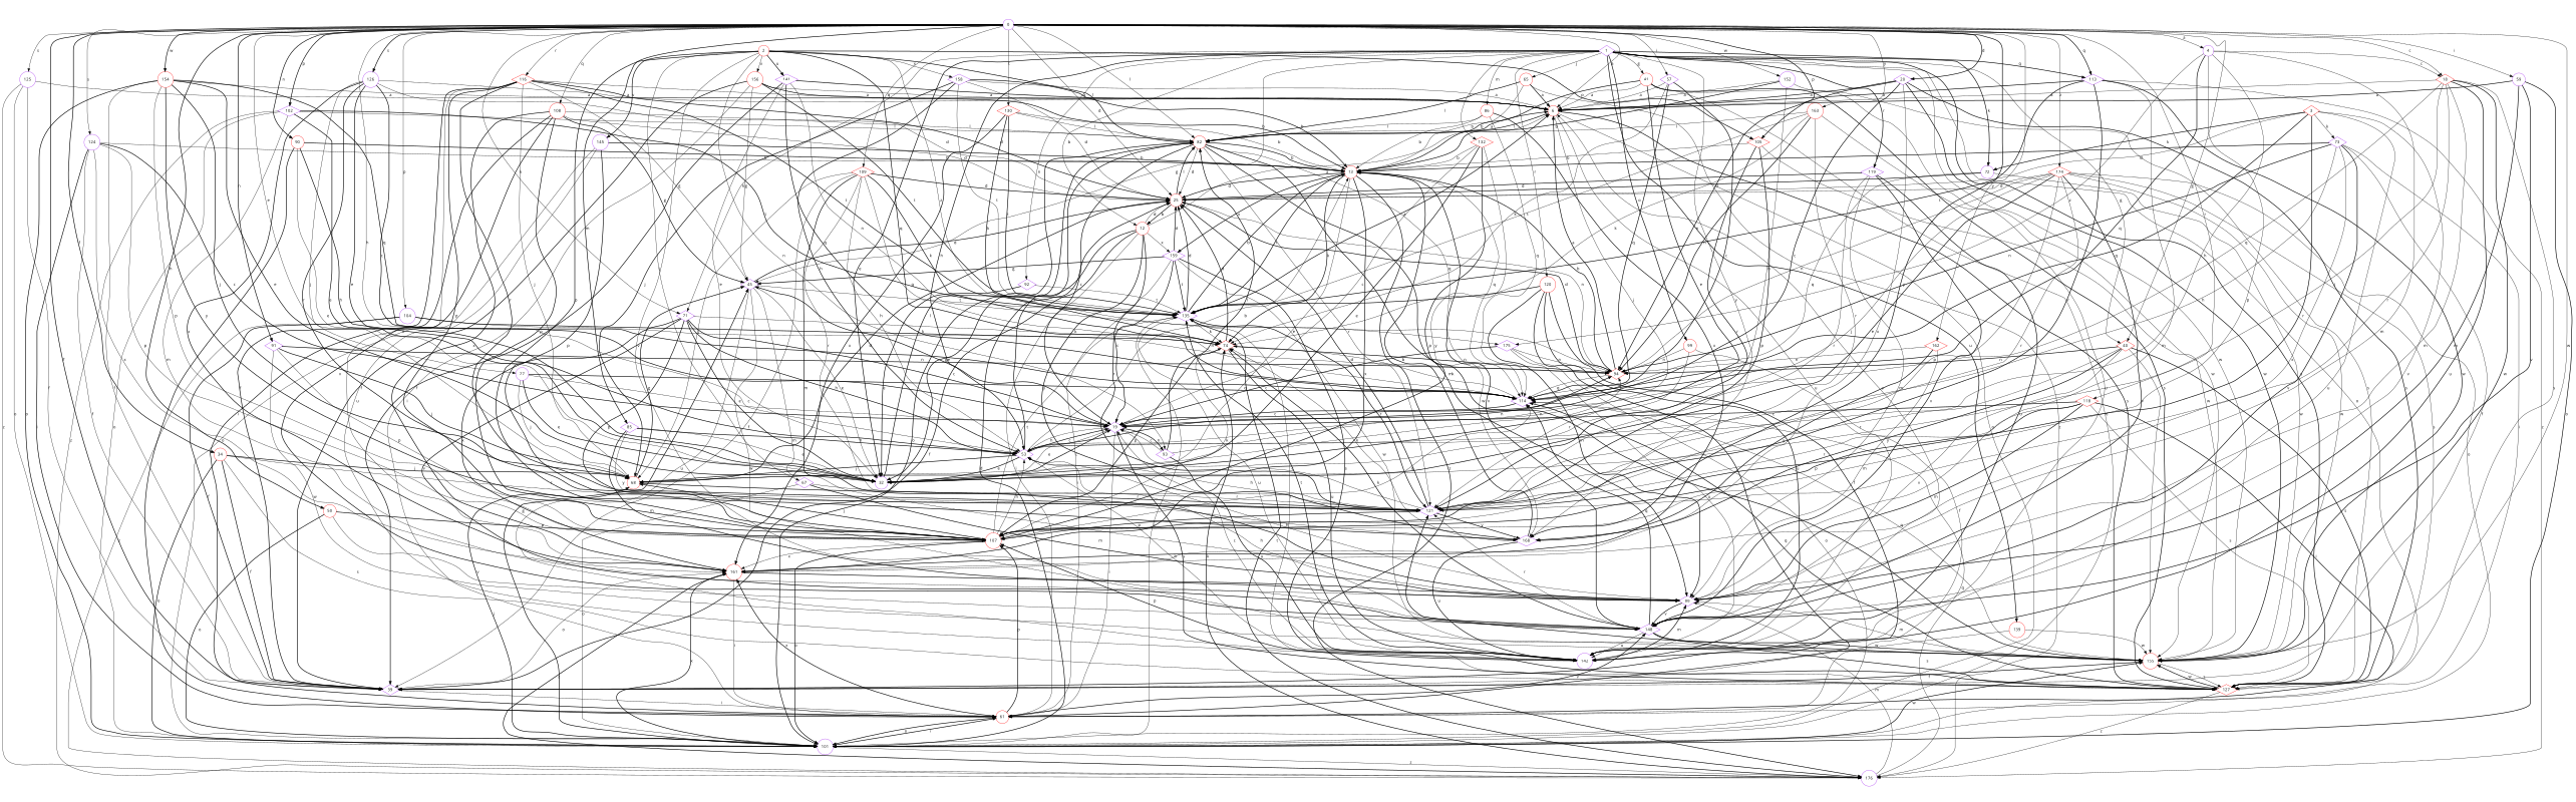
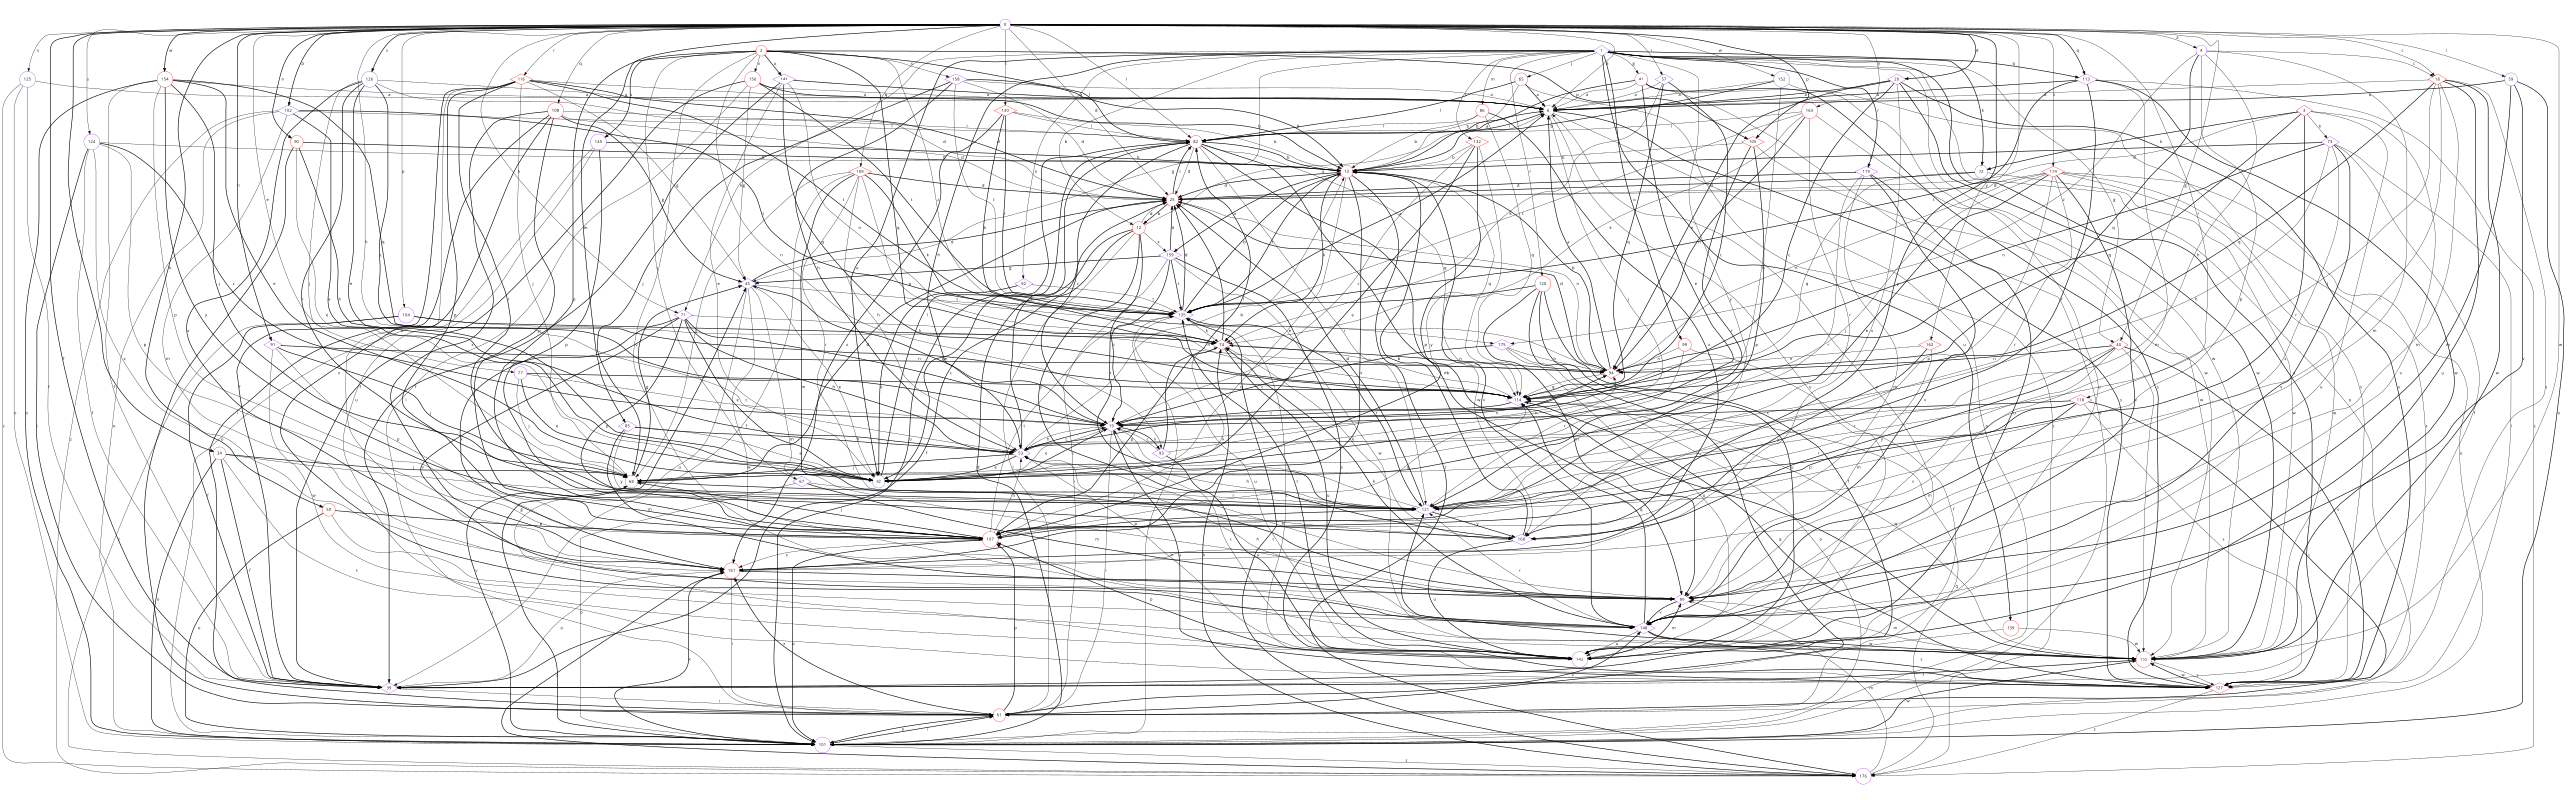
  strict digraph {
    fontname="Open Sans"
    node [color=purple fontname="Open Sans" shape=diamond]
    edge [fontname="Open Sans" style=bold]
    0 [shape=circle]
    4 [shape=circle]
    6 [color=red shape=circle]
    18 [color=red]
    20
    25 [color=red shape=circle]
    27 [shape=circle]
    34 [color=red shape=circle]
    39
    40 [color=red]
    50 [color=red shape=circle]
    53
    57
    59 [shape=circle]
    71
    82 [color=red shape=circle]
    85
    90 [color=red shape=circle]
    91
    102
    104 [shape=circle]
    105 [color=red]
    108 [color=red shape=circle]
    109 [color=red]
    113
    116 [color=red]
    118 [color=red]
    124 [shape=circle]
    125 [shape=circle]
    126 [shape=circle]
    130 [color=red]
    152 [shape=circle]
    154 [color=red shape=circle]
    155 [color=red shape=circle]
    162 [color=red]
    163 [color=red shape=circle]
    168
    174 [color=red]
    107 [color=red shape=circle]
    114
    175
    88
    101 [shape=circle]
    127 [color=red]
    142 [shape=circle]
    68 [color=red shape=circle]
    121
    161 [color=red shape=circle]
    19
    94 [color=red]
    12 [color=red shape=circle]
    32 [shape=circle]
    61 [color=red shape=circle]
    148
    13 [color=red shape=circle]
    74 [color=red]
    135
    176 [shape=circle]
    45
    1
    41 [color=red shape=circle]
    65 [color=red shape=circle]
    72 [shape=circle]
    86 [color=red shape=circle]
    92
    99 [color=red shape=circle]
    119
    120 [color=red shape=circle]
    132 [color=red]
    139 [color=red shape=circle]
    159
    2 [color=red shape=circle]
    67
    93
    141
    145 [shape=circle]
    156 [color=red shape=circle]
    158
    3 [color=red]
    73
    0 -> 4 [label=a style=solid]
    0 -> 6 [label=a style=solid]
    0 -> 18 [label=c style=solid]
    0 -> 20 [label=d]
    0 -> 25 [label=d style=solid]
    0 -> 27 [label=e style=solid]
    0 -> 34 [label=f]
    0 -> 39 [label=f]
    0 -> 40 [label=g style=solid]
    0 -> 50 [label=h]
    0 -> 53 [label=h style=solid]
    0 -> 57 [label=i style=solid]
    0 -> 59 [label=i style=solid]
    0 -> 71 [label=k style=solid]
    0 -> 82 [label=l style=solid]
    0 -> 85 [label=m]
    0 -> 90 [label=n]
    0 -> 91 [label=n]
    0 -> 102 [label=p]
    0 -> 104 [label=p style=solid]
    0 -> 105 [label=p]
    0 -> 108 [label=q style=solid]
    0 -> 109 [label=q style=solid]
    0 -> 113 [label=q]
    0 -> 116 [label=r style=solid]
    0 -> 118 [label=r style=solid]
    0 -> 124 [label=s style=solid]
    0 -> 125 [label=s style=solid]
    0 -> 126 [label=s]
    0 -> 130 [label=t style=solid]
    0 -> 152 [label=w style=solid]
    0 -> 154 [label=w]
    0 -> 155 [label=w style=solid]
    0 -> 162 [label=y style=solid]
    0 -> 163 [label=y style=solid]
    0 -> 168 [label=y]
    0 -> 174 [label=z style=solid]
    4 -> 18 [label=c style=solid]
    4 -> 53 [label=h style=solid]
    4 -> 107 [label=p style=solid]
    4 -> 114 [label=q]
    4 -> 175 [label=z style=solid]
    4 -> 88 [label=m style=solid]
    6 -> 82 [label=l]
    6 -> 101 [label=o style=solid]
    6 -> 127 [label=s]
    6 -> 142 [label=u style=solid]
    6 -> 68 [label=j style=solid]
    18 -> 6 [label=a style=solid]
    18 -> 155 [label=w]
-   18 -> 114 [label=q style=solid]
+   18 -> 114 [label=q]
    18 -> 88 [label=m style=solid]
    18 -> 127 [label=s style=solid]
    18 -> 142 [label=u]
    18 -> 68 [label=j style=solid]
    18 -> 121 [label=r style=solid]
    20 -> 6 [label=a]
    20 -> 155 [label=w]
    20 -> 127 [label=s]
    20 -> 161 [label=x style=solid]
    20 -> 19 [label=c]
    20 -> 94 [label=n]
    25 -> 82 [label=l]
    25 -> 94 [label=n style=solid]
    25 -> 12 [label=b]
    27 -> 114 [label=q]
    27 -> 68 [label=j style=solid]
    27 -> 19 [label=c style=solid]
    27 -> 32 [label=e]
    34 -> 39 [label=f]
    34 -> 101 [label=o]
    34 -> 127 [label=s style=solid]
    34 -> 68 [label=j]
    34 -> 121 [label=r style=solid]
    39 -> 161 [label=o style=solid]
    39 -> 61 [label=i style=solid]
    40 -> 155 [label=w style=solid]
    40 -> 168 [label=y]
    40 -> 127 [label=s]
    40 -> 121 [label=r style=solid]
    40 -> 94 [label=n]
    40 -> 148 [label=v style=solid]
    50 -> 107 [label=p]
    50 -> 101 [label=o]
    50 -> 148 [label=v style=solid]
    53 -> 82 [label=l]
    53 -> 68 [label=j]
    53 -> 19 [label=c]
    53 -> 94 [label=n]
    53 -> 32 [label=e]
    53 -> 13 [label=b style=solid]
    57 -> 6 [label=a style=solid]
    57 -> 114 [label=q]
    57 -> 19 [label=c]
    57 -> 74 [label=k style=solid]
    59 -> 6 [label=a]
    59 -> 88 [label=m]
    59 -> 101 [label=o]
    59 -> 148 [label=v]
    71 -> 53 [label=h]
    71 -> 107 [label=p]
    71 -> 161 [label=x]
    71 -> 19 [label=c]
    71 -> 32 [label=e]
    71 -> 148 [label=v]
    71 -> 74 [label=k style=solid]
    82 -> 6 [label=a]
    82 -> 25 [label=d style=solid]
    82 -> 155 [label=w]
    82 -> 114 [label=q style=solid]
    82 -> 88 [label=m]
    82 -> 101 [label=o]
    82 -> 121 [label=r style=solid]
    82 -> 19 [label=c]
    82 -> 13 [label=b]
    85 -> 53 [label=h]
    85 -> 168 [label=y style=solid]
    85 -> 88 [label=m]
    85 -> 32 [label=e style=solid]
    90 -> 53 [label=h]
    90 -> 32 [label=e style=solid]
    90 -> 61 [label=i]
    90 -> 13 [label=b]
    91 -> 155 [label=w style=solid]
    91 -> 107 [label=p style=solid]
    91 -> 68 [label=j]
    91 -> 94 [label=n]
    102 -> 82 [label=l style=solid]
    102 -> 88 [label=m style=solid]
    102 -> 101 [label=o style=solid]
    102 -> 32 [label=e]
    102 -> 135 [label=t]
    102 -> 176 [label=z style=solid]
    104 -> 39 [label=f]
    104 -> 94 [label=n style=solid]
    104 -> 74 [label=k]
    104 -> 176 [label=z style=solid]
    105 -> 155 [label=w style=solid]
    105 -> 107 [label=p]
    105 -> 121 [label=r]
    105 -> 13 [label=b style=solid]
    108 -> 25 [label=d style=solid]
    108 -> 82 [label=l style=solid]
    108 -> 107 [label=p]
    108 -> 161 [label=x]
    108 -> 61 [label=i]
    108 -> 148 [label=v]
    108 -> 45 [label=g]
    109 -> 25 [label=d]
    109 -> 39 [label=f style=solid]
    109 -> 53 [label=h style=solid]
    109 -> 114 [label=q style=solid]
    109 -> 88 [label=m]
    109 -> 68 [label=j style=solid]
    109 -> 121 [label=r style=solid]
    109 -> 74 [label=k]
    113 -> 6 [label=a]
    113 -> 155 [label=w]
    113 -> 88 [label=m style=solid]
    113 -> 121 [label=r]
    113 -> 135 [label=t]
    113 -> 176 [label=z style=solid]
    116 -> 6 [label=a style=solid]
    116 -> 25 [label=d]
    116 -> 39 [label=f]
    116 -> 107 [label=p]
    116 -> 68 [label=j style=solid]
    116 -> 121 [label=r]
    116 -> 161 [label=x style=solid]
    116 -> 135 [label=t]
    116 -> 45 [label=g style=solid]
    118 -> 107 [label=p]
    118 -> 88 [label=m]
    118 -> 127 [label=s style=solid]
    118 -> 121 [label=r style=solid]
    118 -> 19 [label=c]
    118 -> 61 [label=i]
    124 -> 39 [label=f style=solid]
    124 -> 107 [label=p style=solid]
    124 -> 161 [label=x style=solid]
    124 -> 19 [label=c]
    124 -> 61 [label=i]
    124 -> 13 [label=b style=solid]
    125 -> 6 [label=a style=solid]
    125 -> 39 [label=f style=solid]
    125 -> 101 [label=o style=solid]
    125 -> 176 [label=z style=solid]
    126 -> 6 [label=a style=solid]
    126 -> 25 [label=d style=solid]
    126 -> 68 [label=j style=solid]
    126 -> 121 [label=r]
    126 -> 161 [label=x]
    126 -> 19 [label=c]
    126 -> 32 [label=e]
    130 -> 82 [label=l style=solid]
    130 -> 161 [label=x]
    130 -> 13 [label=b style=solid]
    130 -> 74 [label=k]
    130 -> 135 [label=t]
    152 -> 6 [label=a style=solid]
    152 -> 53 [label=h style=solid]
    152 -> 127 [label=s style=solid]
    152 -> 13 [label=b]
    154 -> 6 [label=a style=solid]
    154 -> 39 [label=f style=solid]
    154 -> 168 [label=y]
    154 -> 107 [label=p style=solid]
    154 -> 114 [label=q]
    154 -> 101 [label=o]
    154 -> 68 [label=j]
    154 -> 32 [label=e]
    155 -> 39 [label=f]
    155 -> 114 [label=q style=solid]
    155 -> 88 [label=m style=solid]
    155 -> 127 [label=s style=solid]
    155 -> 121 [label=r]
    162 -> 168 [label=y]
    162 -> 88 [label=m style=solid]
    162 -> 94 [label=n style=solid]
    163 -> 82 [label=l style=solid]
    163 -> 142 [label=u style=solid]
    163 -> 121 [label=r style=solid]
    163 -> 94 [label=n]
    163 -> 74 [label=k style=solid]
    163 -> 135 [label=t style=solid]
    168 -> 142 [label=u]
    168 -> 13 [label=b]
    168 -> 74 [label=k style=solid]
    174 -> 25 [label=d style=solid]
    174 -> 155 [label=w style=solid]
    174 -> 107 [label=p style=solid]
    174 -> 101 [label=o style=solid]
    174 -> 127 [label=s style=solid]
    174 -> 68 [label=j style=solid]
    174 -> 121 [label=r style=solid]
    174 -> 94 [label=n style=solid]
    174 -> 32 [label=e]
    174 -> 148 [label=v]
    107 -> 53 [label=h style=solid]
    107 -> 114 [label=q style=solid]
    107 -> 101 [label=o]
    107 -> 68 [label=j]
    107 -> 161 [label=x style=solid]
    107 -> 74 [label=k style=solid]
    107 -> 135 [label=t style=solid]
    114 -> 19 [label=c]
    114 -> 74 [label=k style=solid]
    175 -> 101 [label=o style=solid]
    175 -> 142 [label=u style=solid]
    175 -> 19 [label=c]
    175 -> 94 [label=n style=solid]
    88 -> 53 [label=h style=solid]
    88 -> 148 [label=v]
    101 -> 25 [label=d]
    101 -> 155 [label=w]
    101 -> 68 [label=j]
    101 -> 161 [label=x]
    101 -> 61 [label=i]
    101 -> 135 [label=t style=solid]
    101 -> 176 [label=z style=solid]
    101 -> 45 [label=g]
    127 -> 155 [label=w]
    127 -> 114 [label=q]
    127 -> 135 [label=t style=solid]
    127 -> 176 [label=z style=solid]
    142 -> 6 [label=a style=solid]
    142 -> 53 [label=h style=solid]
    142 -> 107 [label=p]
    142 -> 88 [label=m]
    142 -> 19 [label=c style=solid]
    142 -> 135 [label=t]
    68 -> 25 [label=d]
    68 -> 121 [label=r]
    68 -> 45 [label=g]
    121 -> 25 [label=d]
    121 -> 53 [label=h style=solid]
    121 -> 168 [label=y]
    121 -> 107 [label=p]
    121 -> 19 [label=c style=solid]
    161 -> 88 [label=m]
    161 -> 61 [label=i style=solid]
    161 -> 176 [label=z]
    19 -> 53 [label=h style=solid]
    19 -> 127 [label=s]
    19 -> 32 [label=e style=solid]
    19 -> 61 [label=i style=solid]
    19 -> 45 [label=g]
    19 -> 93 [label=n]
    94 -> 6 [label=a]
    94 -> 25 [label=d]
    94 -> 114 [label=q style=solid]
    94 -> 13 [label=b]
    12 -> 6 [label=a style=solid]
    12 -> 25 [label=d style=solid]
    12 -> 39 [label=f]
    12 -> 168 [label=y]
    12 -> 121 [label=r]
    12 -> 32 [label=e]
    12 -> 61 [label=i style=solid]
    12 -> 159 [label=x style=solid]
    32 -> 82 [label=l]
    32 -> 19 [label=c]
    61 -> 107 [label=p]
    61 -> 101 [label=o]
    61 -> 161 [label=x]
    61 -> 148 [label=v]
    148 -> 53 [label=h style=solid]
    148 -> 155 [label=w]
    148 -> 114 [label=q]
    148 -> 127 [label=s]
    148 -> 142 [label=u style=solid]
    148 -> 121 [label=r style=solid]
    148 -> 74 [label=k]
    13 -> 25 [label=d]
    13 -> 114 [label=q style=solid]
    13 -> 161 [label=x]
    13 -> 32 [label=e style=solid]
    13 -> 148 [label=v]
    13 -> 74 [label=k]
    13 -> 135 [label=t]
    13 -> 176 [label=z]
    13 -> 159 [label=x]
    74 -> 25 [label=d]
    74 -> 107 [label=p]
    74 -> 142 [label=u]
    74 -> 94 [label=n]
    135 -> 6 [label=a]
    135 -> 25 [label=d]
    135 -> 142 [label=u style=solid]
    135 -> 121 [label=r]
    135 -> 13 [label=b]
    135 -> 74 [label=k style=solid]
    176 -> 114 [label=q style=solid]
    176 -> 88 [label=m style=solid]
    176 -> 74 [label=k]
    176 -> 135 [label=t]
    45 -> 25 [label=d]
    45 -> 155 [label=w style=solid]
    45 -> 88 [label=m style=solid]
    45 -> 142 [label=u style=solid]
    45 -> 32 [label=e style=solid]
    45 -> 135 [label=t style=solid]
    1 -> 40 [label=g style=solid]
    1 -> 53 [label=h]
    1 -> 71 [label=k style=solid]
    1 -> 113 [label=q]
    1 -> 155 [label=w style=solid]
    1 -> 168 [label=y style=solid]
    1 -> 101 [label=o style=solid]
    1 -> 127 [label=s]
    1 -> 12 [label=b style=solid]
    1 -> 32 [label=e]
    1 -> 45 [label=g style=solid]
    1 -> 41 [label=g style=solid]
    1 -> 65 [label=j style=solid]
    1 -> 72 [label=k]
    1 -> 86 [label=m style=solid]
    1 -> 92 [label=n style=solid]
    1 -> 99 [label=o]
    1 -> 119 [label=r]
    1 -> 120 [label=r style=solid]
    1 -> 132 [label=t style=solid]
    1 -> 139 [label=u]
    41 -> 6 [label=a style=solid]
    41 -> 155 [label=w style=solid]
    41 -> 101 [label=o style=solid]
    41 -> 127 [label=s]
    41 -> 32 [label=e]
    41 -> 13 [label=b]
    65 -> 6 [label=a]
    65 -> 82 [label=l]
    65 -> 13 [label=b style=solid]
    65 -> 176 [label=z style=solid]
    72 -> 25 [label=d]
    72 -> 155 [label=w style=solid]
    72 -> 114 [label=q style=solid]
    86 -> 82 [label=l style=solid]
    86 -> 114 [label=q style=solid]
    86 -> 161 [label=x]
    86 -> 13 [label=b style=solid]
    92 -> 32 [label=e]
    92 -> 135 [label=t style=solid]
    99 -> 39 [label=f style=solid]
    99 -> 121 [label=r style=solid]
    99 -> 94 [label=n style=solid]
    119 -> 25 [label=d]
    119 -> 88 [label=m style=solid]
    119 -> 142 [label=u]
    119 -> 121 [label=r style=solid]
    119 -> 148 [label=v]
    120 -> 39 [label=f]
    120 -> 88 [label=m]
    120 -> 142 [label=u]
    120 -> 61 [label=i]
    120 -> 135 [label=t]
    132 -> 168 [label=y style=solid]
    132 -> 107 [label=p]
    132 -> 19 [label=c style=solid]
    132 -> 32 [label=e]
    132 -> 13 [label=b style=solid]
    139 -> 155 [label=w style=solid]
    139 -> 61 [label=i style=solid]
    159 -> 25 [label=d]
    159 -> 155 [label=w style=solid]
    159 -> 127 [label=s]
    159 -> 19 [label=c]
    159 -> 61 [label=i style=solid]
    159 -> 135 [label=t]
    159 -> 45 [label=g]
    2 -> 82 [label=l]
    2 -> 105 [label=p]
    2 -> 107 [label=p]
    2 -> 114 [label=q]
    2 -> 175 [label=z style=solid]
    2 -> 148 [label=v style=solid]
    2 -> 67 [label=j style=solid]
    2 -> 93 [label=n style=solid]
    2 -> 141 [label=u]
    2 -> 145 [label=v]
    2 -> 156 [label=x style=solid]
    2 -> 158 [label=x style=solid]
    67 -> 88 [label=m]
    67 -> 101 [label=o style=solid]
    67 -> 121 [label=r style=solid]
    93 -> 82 [label=l]
    93 -> 142 [label=u]
    93 -> 19 [label=c style=solid]
    93 -> 94 [label=n style=solid]
    141 -> 6 [label=a]
    141 -> 39 [label=f]
    141 -> 114 [label=q]
    141 -> 94 [label=n style=solid]
    141 -> 32 [label=e style=solid]
    145 -> 107 [label=p]
    145 -> 101 [label=o style=solid]
    145 -> 142 [label=u style=solid]
    145 -> 13 [label=b]
    156 -> 6 [label=a style=solid]
    156 -> 39 [label=f]
    156 -> 61 [label=i style=solid]
    156 -> 13 [label=b]
    156 -> 135 [label=t]
    156 -> 45 [label=g style=solid]
    158 -> 6 [label=a style=solid]
    158 -> 25 [label=d style=solid]
    158 -> 53 [label=h]
    158 -> 68 [label=j]
    158 -> 13 [label=b]
    158 -> 135 [label=t style=solid]
    3 -> 25 [label=d style=solid]
    3 -> 114 [label=q]
    3 -> 142 [label=u style=solid]
    3 -> 121 [label=r]
    3 -> 148 [label=v style=solid]
    3 -> 72 [label=k]
    3 -> 73 [label=k style=solid]
    73 -> 39 [label=f style=solid]
    73 -> 53 [label=h style=solid]
    73 -> 161 [label=x style=solid]
    73 -> 94 [label=n]
    73 -> 61 [label=i style=solid]
    73 -> 148 [label=v]
    73 -> 13 [label=b]
  }
